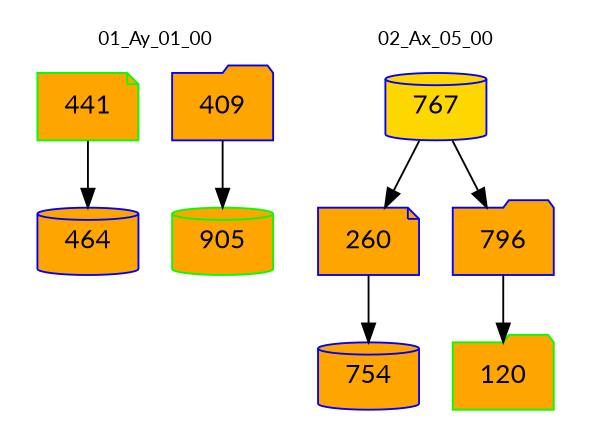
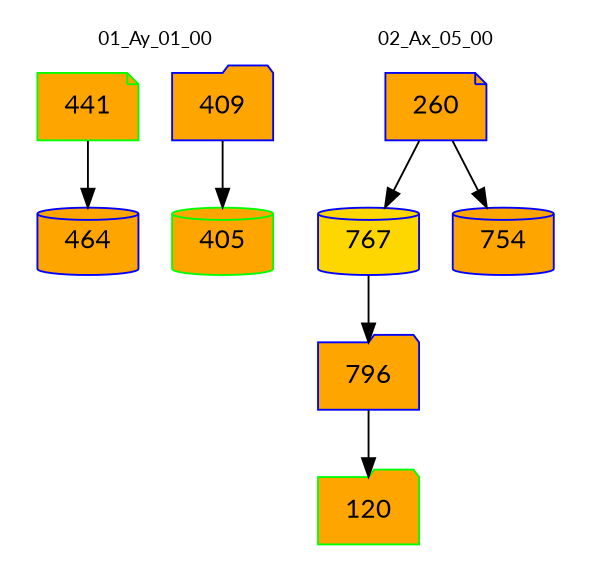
  digraph {
    fontname=Lato
    node [color=blue fillcolor=orange fontname=Lato shape=cylinder style=filled]
    edge [color=black fontname=Lato]
    n1 [label=409 shape=folder]
    n2 [color=green label=441 shape=note]
-   n3 [color=green label=905]
+   n3 [color=green label=405]
    n4 [label=464]
    n5 [fillcolor=gold label=767]
    n6 [label=260 shape=note]
    n7 [label=796 shape=folder]
    n8 [label=754]
    n9 [color=green label=120 shape=folder]
    subgraph cluster_1 {
      color=white
      fontsize=10
      label="01_Ay_01_00"
      n1
      n2
      n3
      n4
    }
    subgraph cluster_2 {
      color=white
      fontsize=10
      label="02_Ax_05_00"
      n5
      n6
      n7
      n8
      n9
    }
    n1 -> n3
    n2 -> n4
-   n5 -> n6
+   n6 -> n5
    n5 -> n7
    n6 -> n8
    n7 -> n9
  }
